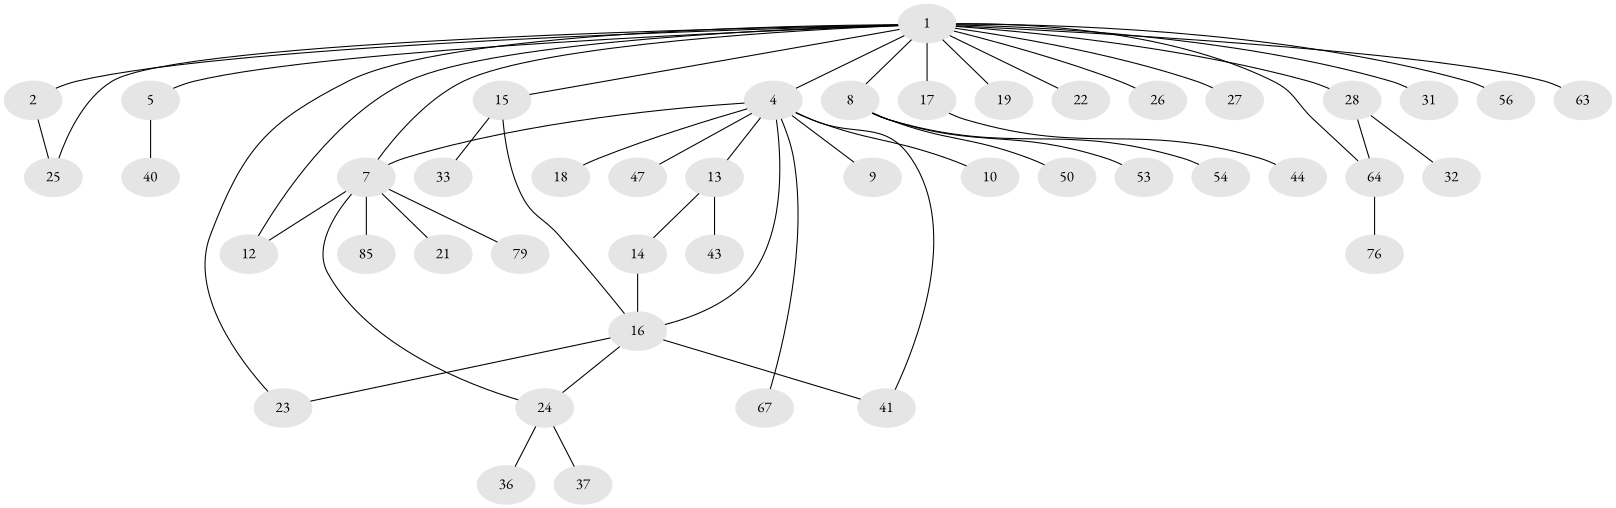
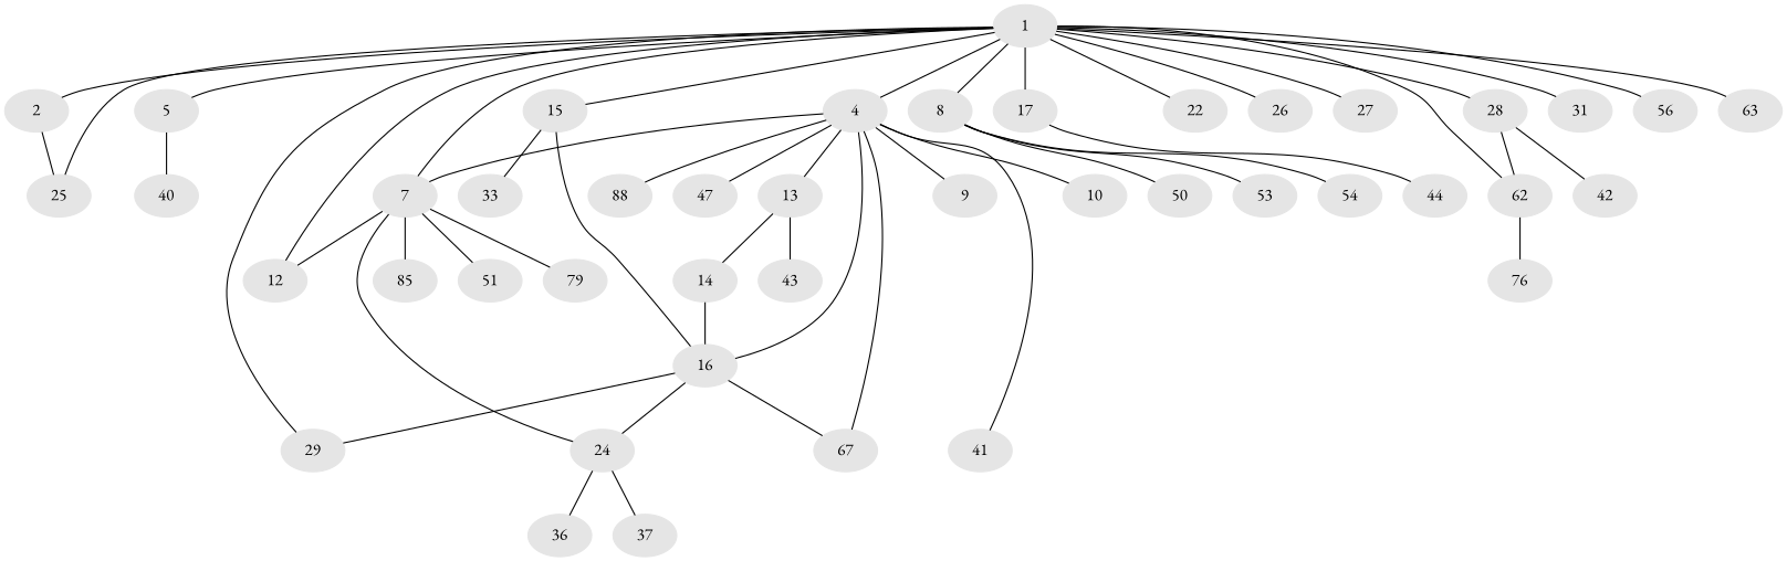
  graph {
    fontname="EB Garamond"
    node [color=gray90 fontname="EB Garamond" style=filled]
    edge [fontname="EB Garamond"]
    1 [super="+3+4"]
    2 [super="+20"]
    5 [super="+11"]
    n4 [label=4]
    7
    8 [super="+39+29"]
    12 [super="+49+68+88"]
    15 [super="+62"]
    17
-   19
    22 [super="+87+81+52"]
-   23
+   23 [label=29]
    25 [super="+69+72+55"]
    26
    27
    28
    31
    56
    63
-   64 [super="+75"]
+   64 [super="+75" label=62]
    40
    16 [super="+32+45+70+82+30+34"]
    9
    10 [super="+58"]
    13
-   18
+   18 [label=88]
    41
    47
    67
-   21 [super="+79"]
+   21 [super="+79" label=51]
    24 [super="+38+74+61"]
    n32 [label=79]
    85
    50
    53
    54
    33 [super="+48"]
    44 [super="+46+73"]
-   42 [label=32]
+   42
    76
    14
    43
    36
    37
    1 -- 2
    1 -- 5
    1 -- n4
    1 -- 7
    1 -- 8
    1 -- 12
    1 -- 15
    1 -- 17
-   1 -- 19
    1 -- 22
    1 -- 23
    1 -- 25
    1 -- 26
    1 -- 27
    1 -- 28
    1 -- 31
    1 -- 56
    1 -- 63
    1 -- 64
    2 -- 25
    5 -- 40
    n4 -- 7
    n4 -- 16
    n4 -- 9
    n4 -- 10
    n4 -- 13
    n4 -- 18
    n4 -- 41
    n4 -- 47
    n4 -- 67
    7 -- 12 [weight=2]
    7 -- 21
    7 -- 24
    7 -- n32
    7 -- 85
    8 -- 50
    8 -- 53
    8 -- 54
    15 -- 16
    15 -- 33
    17 -- 44
    28 -- 64
    28 -- 42
    64 -- 76
    16 -- 23
-   16 -- 41
+   16 -- 67
    16 -- 24
    13 -- 14
    13 -- 43
    24 -- 36
    24 -- 37
    14 -- 16
  }
